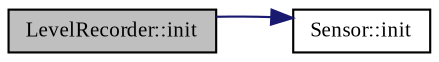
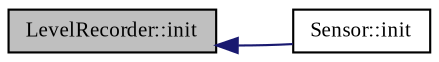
  digraph {
    rankdir=LR
    fontname="Liberation Serif"
    node [color=black fontname="Liberation Serif" fontsize=10 shape=record style=filled]
    n1 [fillcolor=grey75 fontcolor=black height=0.2 label="LevelRecorder::init" width=0.4]
    n2 [fillcolor=white height=0.2 label="Sensor::init" width=0.4]
-   n2 -> n1 [color=midnightblue dir=back fontname="Liberation Serif" fontsize=10 labelfontname=Helvetica labelfontsize=10 style=solid]
+   n1 -> n2 [color=midnightblue dir=back fontname="Liberation Serif" fontsize=10 labelfontname=Helvetica labelfontsize=10 style=solid]
  }
